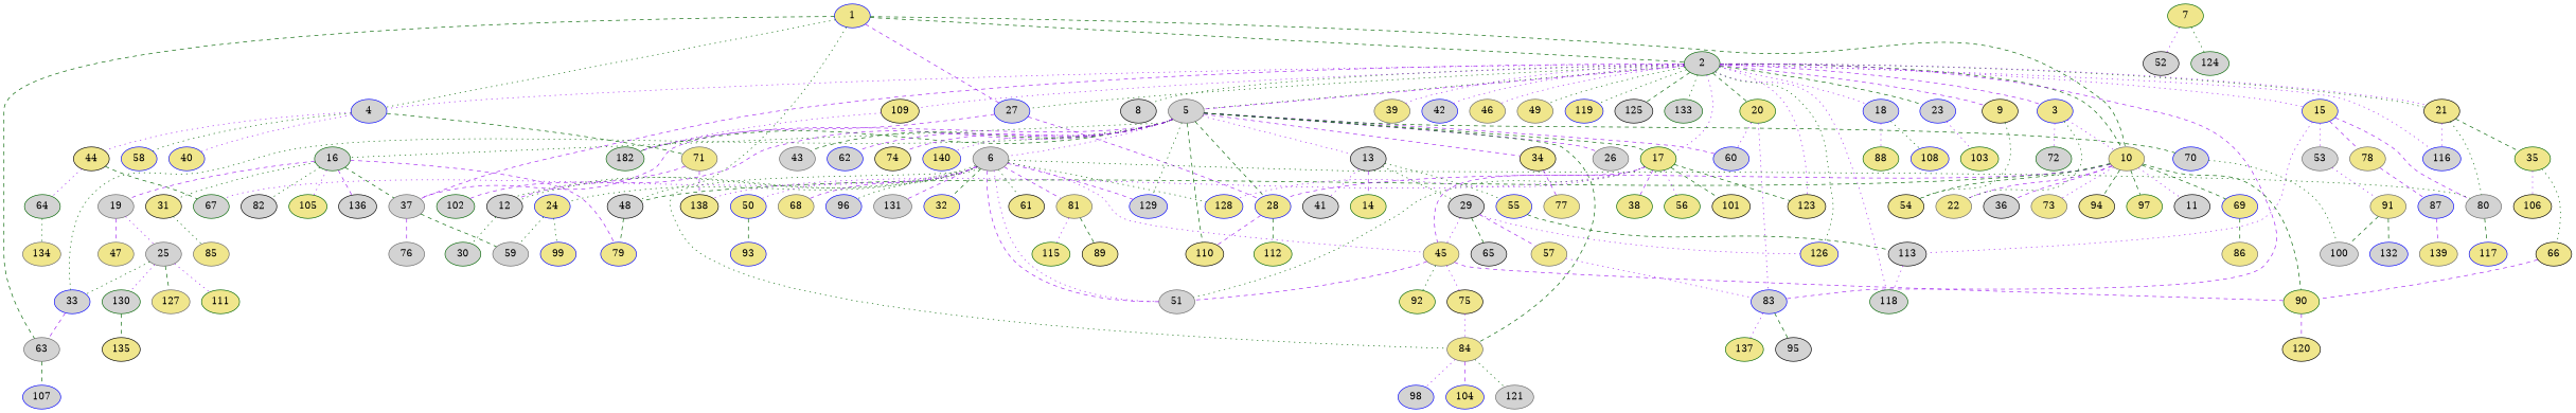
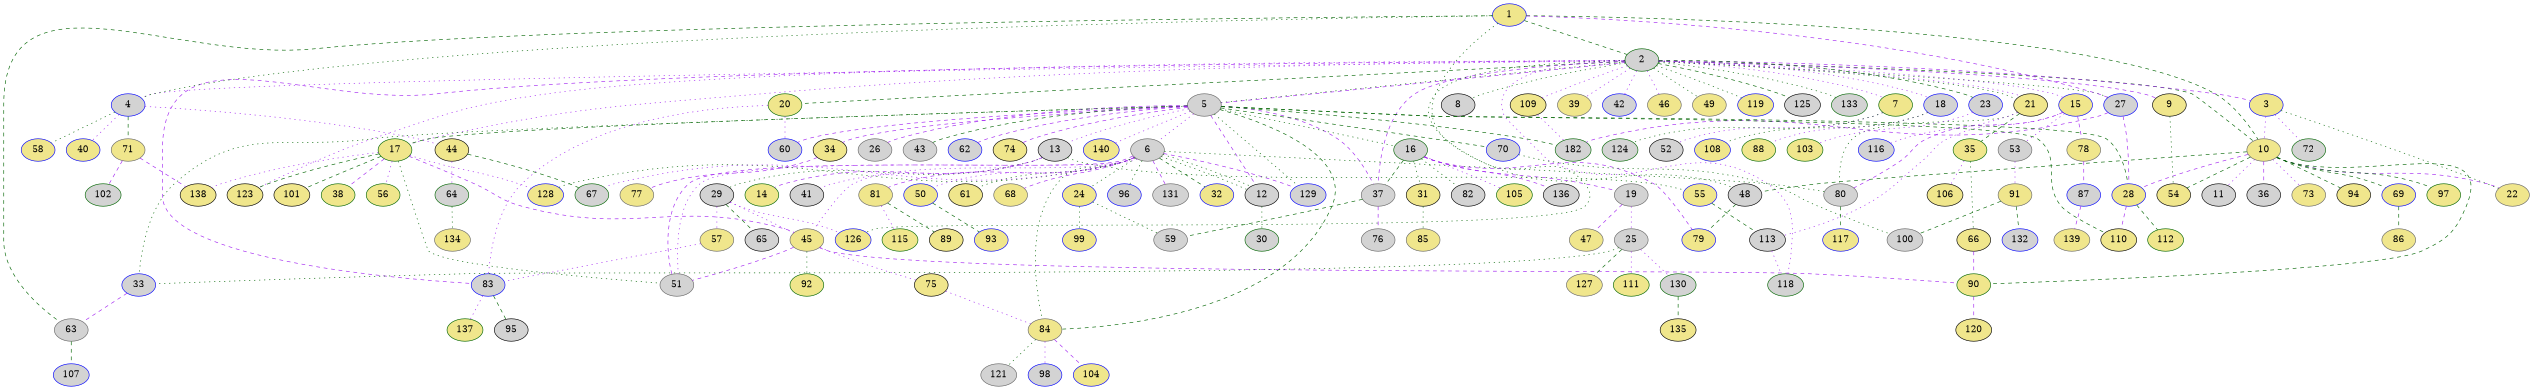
  graph {
    node [color=blue fillcolor=khaki style=filled]
    edge [color=purple style=dotted]
    2 [color=darkgreen fillcolor=lightgrey]
    1
    4 [fillcolor=lightgrey]
    10 [color=gray40]
    27 [fillcolor=lightgrey]
    48 [color=black fillcolor=lightgrey]
    63 [color=gray40 fillcolor=lightgrey]
    3
    5 [color=gray40 fillcolor=lightgrey]
    7 [color=darkgreen]
    8 [color=black fillcolor=lightgrey]
    9 [color=black]
    15
    17 [color=darkgreen]
    18 [fillcolor=lightgrey]
    20 [color=darkgreen]
    21 [color=black]
    23 [fillcolor=lightgrey]
    37 [color=gray40 fillcolor=lightgrey]
    39 [color=gray40]
    42 [fillcolor=lightgrey]
    46 [color=gray40]
    49 [color=gray40]
    83 [fillcolor=lightgrey]
    109 [color=black]
    118 [color=darkgreen fillcolor=lightgrey]
    119
    123 [color=black]
    125 [color=black fillcolor=lightgrey]
    126
    133 [color=darkgreen fillcolor=lightgrey]
    40
    44 [color=black]
    58
    71 [color=gray40]
    22 [color=gray40]
    28
    54 [color=black]
    11 [color=black fillcolor=lightgrey]
    36 [color=black fillcolor=lightgrey]
    69
    73 [color=gray40]
    90 [color=darkgreen]
    94 [color=black]
    97 [color=darkgreen]
    n46 [color=darkgreen fillcolor=lightgrey label=182]
    79
    107 [fillcolor=lightgrey]
    72 [color=darkgreen fillcolor=lightgrey]
    6 [color=gray40 fillcolor=lightgrey]
    12 [color=black fillcolor=lightgrey]
    13 [color=black fillcolor=lightgrey]
    16 [color=darkgreen fillcolor=lightgrey]
    26 [color=gray40 fillcolor=lightgrey]
    33 [fillcolor=lightgrey]
    34 [color=black]
    43 [color=gray40 fillcolor=lightgrey]
    60 [fillcolor=lightgrey]
    62 [fillcolor=lightgrey]
    70 [fillcolor=lightgrey]
    74 [color=black]
    84 [color=gray40]
    110 [color=black]
    129 [fillcolor=lightgrey]
    140
    52 [color=black fillcolor=lightgrey]
    124 [color=darkgreen fillcolor=lightgrey]
    80 [color=gray40 fillcolor=lightgrey]
    53 [color=gray40 fillcolor=lightgrey]
    78 [color=gray40]
    113 [color=black fillcolor=lightgrey]
    45 [color=gray40]
    51 [color=gray40 fillcolor=lightgrey]
    128
    38 [color=darkgreen]
    56 [color=darkgreen]
    101 [color=black]
    138 [color=black]
    88 [color=darkgreen]
    108
    35 [color=darkgreen]
    116 [fillcolor=lightgrey]
    103 [color=darkgreen]
    59 [color=gray40 fillcolor=lightgrey]
    76 [color=gray40 fillcolor=lightgrey]
    95 [color=black fillcolor=lightgrey]
    137 [color=darkgreen]
    67 [color=darkgreen fillcolor=lightgrey]
    64 [color=darkgreen fillcolor=lightgrey]
    102 [color=darkgreen fillcolor=lightgrey]
    24
    32
    50
    61 [color=black]
    68 [color=gray40]
    81 [color=gray40]
    96 [fillcolor=lightgrey]
    131 [color=gray40 fillcolor=lightgrey]
    30 [color=darkgreen fillcolor=lightgrey]
    14 [color=darkgreen]
    29 [color=black fillcolor=lightgrey]
    41 [color=black fillcolor=lightgrey]
    55
    19 [color=gray40 fillcolor=lightgrey]
    31 [color=black]
    82 [color=black fillcolor=lightgrey]
    105 [color=darkgreen]
    136 [color=black fillcolor=lightgrey]
    112 [color=darkgreen]
    77 [color=gray40]
    100 [color=gray40 fillcolor=lightgrey]
    98 [fillcolor=lightgrey]
    104
    121 [color=gray40 fillcolor=lightgrey]
    99
    75 [color=black]
    92 [color=darkgreen]
    93
    117
    89 [color=black]
    115 [color=darkgreen]
    86 [color=gray40]
    120 [color=black]
    57 [color=gray40]
    65 [color=black fillcolor=lightgrey]
    91 [color=gray40]
    87 [fillcolor=lightgrey]
    25 [color=gray40 fillcolor=lightgrey]
    47 [color=gray40]
    85 [color=gray40]
    111 [color=darkgreen]
    127 [color=gray40]
    130 [color=darkgreen fillcolor=lightgrey]
    66 [color=black]
    106 [color=black]
    135 [color=black]
    134 [color=gray40]
    132 [fillcolor=lightgrey]
    139 [color=gray40]
    2 -- 4
    2 -- 10 [color=darkgreen style=dashed]
    2 -- 27 [color=darkgreen]
    2 -- 3 [style=dashed]
    2 -- 5 [color=darkgreen]
    2 -- 5 [style=dashed]
-   2 -- 116
+   2 -- 7
    2 -- 8 [color=darkgreen]
    2 -- 9 [style=dashed]
    2 -- 15
    2 -- 17
    2 -- 18
    2 -- 20 [color=darkgreen style=dashed]
    2 -- 21 [color=darkgreen]
    2 -- 21
    2 -- 23 [color=darkgreen style=dashed]
    2 -- 37 [style=dashed]
    2 -- 39
    2 -- 42
    2 -- 46
    2 -- 49 [color=darkgreen]
    2 -- 83 [style=dashed]
    2 -- 109
    2 -- 118
    2 -- 119 [color=darkgreen]
    2 -- 123
    2 -- 125 [color=darkgreen style=dashed]
    2 -- 126 [color=darkgreen]
    2 -- 133 [color=darkgreen]
    1 -- 2 [color=darkgreen style=dashed]
    1 -- 4 [color=darkgreen]
    1 -- 10 [color=darkgreen style=dashed]
    1 -- 27 [style=dashed]
    1 -- 48 [color=darkgreen]
    1 -- 63 [color=darkgreen style=dashed]
    4 -- 40
    4 -- 44
    4 -- 58 [color=darkgreen]
    4 -- 71 [color=darkgreen style=dashed]
    10 -- 48 [color=darkgreen style=dashed]
    10 -- 22 [style=dashed]
    10 -- 28 [style=dashed]
    10 -- 54 [color=darkgreen style=dashed]
    10 -- 11
    10 -- 36 [style=dashed]
    10 -- 69 [color=darkgreen style=dashed]
    10 -- 73
    10 -- 90 [color=darkgreen style=dashed]
    10 -- 94 [color=darkgreen style=dashed]
    10 -- 97 [color=darkgreen style=dashed]
    27 -- 28 [style=dashed]
    27 -- n46 [style=dashed]
    48 -- 79 [color=darkgreen style=dashed]
    63 -- 107 [color=darkgreen style=dashed]
    3 -- 10
    3 -- 22 [color=darkgreen]
    3 -- 72
    5 -- 17 [color=darkgreen style=dashed]
    5 -- 37 [style=dashed]
    5 -- 28 [color=darkgreen style=dashed]
    5 -- n46 [color=darkgreen style=dashed]
    5 -- 6
    5 -- 12 [style=dashed]
    5 -- 13
    5 -- 16 [color=darkgreen]
    5 -- 26 [style=dashed]
    5 -- 33 [color=darkgreen]
    5 -- 34 [style=dashed]
    5 -- 43 [color=darkgreen style=dashed]
    5 -- 60 [style=dashed]
    5 -- 62 [style=dashed]
    5 -- 70 [color=darkgreen style=dashed]
    5 -- 74 [style=dashed]
    5 -- 84 [color=darkgreen style=dashed]
    5 -- 110 [color=darkgreen style=dashed]
    5 -- 129 [color=darkgreen]
    5 -- 140
    7 -- 52
    7 -- 124 [color=darkgreen]
    9 -- 54 [color=darkgreen]
    15 -- 80 [style=dashed]
    15 -- 53
    15 -- 78 [style=dashed]
    15 -- 113
    17 -- 123 [color=darkgreen style=dashed]
    17 -- 45 [style=dashed]
    17 -- 51 [color=darkgreen]
    17 -- 128
    17 -- 38 [style=dashed]
    17 -- 56
    17 -- 101 [color=darkgreen style=dashed]
    17 -- 138
    18 -- 88
    18 -- 108 [color=darkgreen]
    20 -- 83
    20 -- 60
    21 -- 80 [color=darkgreen]
    21 -- 35 [color=darkgreen style=dashed]
    21 -- 116
    23 -- 103
    37 -- 59 [color=darkgreen style=dashed]
    37 -- 76 [style=dashed]
    83 -- 95 [color=darkgreen style=dashed]
    83 -- 137
    109 -- n46
    44 -- 67 [color=darkgreen style=dashed]
    44 -- 64
    71 -- 138 [style=dashed]
    71 -- 102 [style=dashed]
    28 -- 110 [style=dashed]
    28 -- 112 [color=darkgreen style=dashed]
    69 -- 86 [color=darkgreen style=dashed]
    90 -- 120 [style=dashed]
    6 -- 12 [color=darkgreen]
    6 -- 12 [color=darkgreen]
    6 -- 84 [color=darkgreen]
    6 -- 129 [style=dashed]
    6 -- 80 [color=darkgreen]
    6 -- 45
    6 -- 51 [style=dashed]
    6 -- 51
    6 -- 128 [color=darkgreen]
    6 -- 67
    6 -- 24 [color=darkgreen]
    6 -- 32 [color=darkgreen style=dashed]
    6 -- 50
    6 -- 61 [color=darkgreen]
    6 -- 68 [style=dashed]
    6 -- 81 [style=dashed]
    6 -- 96 [color=darkgreen]
    6 -- 131 [style=dashed]
    12 -- 30 [color=darkgreen]
    13 -- 14 [style=dashed]
    13 -- 29 [color=darkgreen]
    13 -- 41
    13 -- 55 [color=darkgreen]
    16 -- 37 [color=darkgreen style=dashed]
    16 -- 79 [style=dashed]
    16 -- 19 [style=dashed]
    16 -- 31 [color=darkgreen]
    16 -- 82 [color=darkgreen]
    16 -- 105
    16 -- 136 [style=dashed]
    33 -- 63 [style=dashed]
    34 -- 77 [style=dashed]
    70 -- 100 [color=darkgreen]
    84 -- 98
    84 -- 104 [style=dashed]
    84 -- 121 [color=darkgreen]
    80 -- 117 [color=darkgreen style=dashed]
    53 -- 91
    78 -- 87 [style=dashed]
    113 -- 118
    45 -- 90 [style=dashed]
    45 -- 51 [style=dashed]
    45 -- 75
    45 -- 92 [color=darkgreen]
    35 -- 66 [color=darkgreen]
    35 -- 106
    64 -- 134 [color=darkgreen]
    24 -- 59 [color=darkgreen]
    24 -- 99 [color=darkgreen]
    50 -- 93 [color=darkgreen style=dashed]
    81 -- 89 [color=darkgreen style=dashed]
    81 -- 115
    29 -- 126
    29 -- 45
-   29 -- 57 [style=dashed]
+   29 -- 57
    29 -- 65 [color=darkgreen style=dashed]
    55 -- 113 [color=darkgreen style=dashed]
    19 -- 25
    19 -- 47 [style=dashed]
    31 -- 85 [color=darkgreen]
    75 -- 84
    57 -- 83
    91 -- 100 [color=darkgreen style=dashed]
    91 -- 132 [color=darkgreen style=dashed]
    87 -- 139 [style=dashed]
    25 -- 33 [color=darkgreen]
    25 -- 111
    25 -- 127 [color=darkgreen style=dashed]
    25 -- 130
    130 -- 135 [color=darkgreen style=dashed]
    66 -- 90 [style=dashed]
  }
